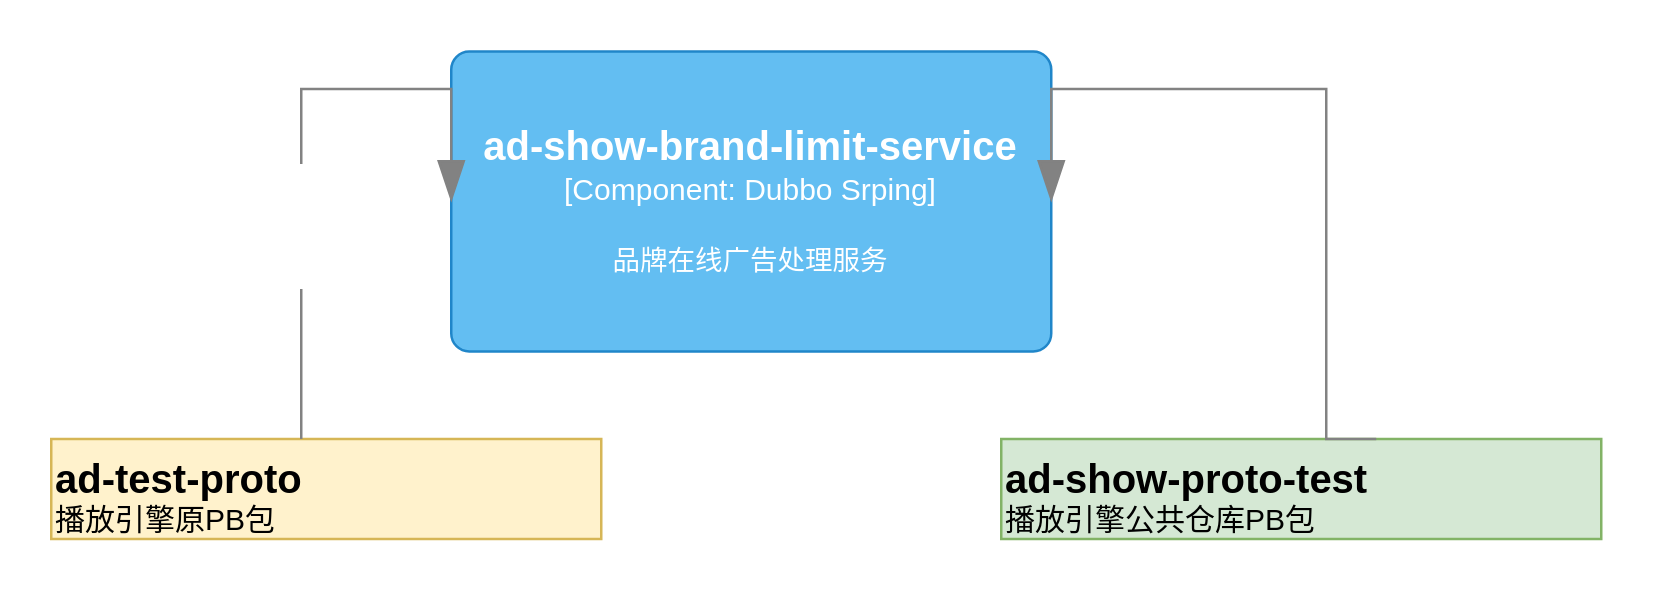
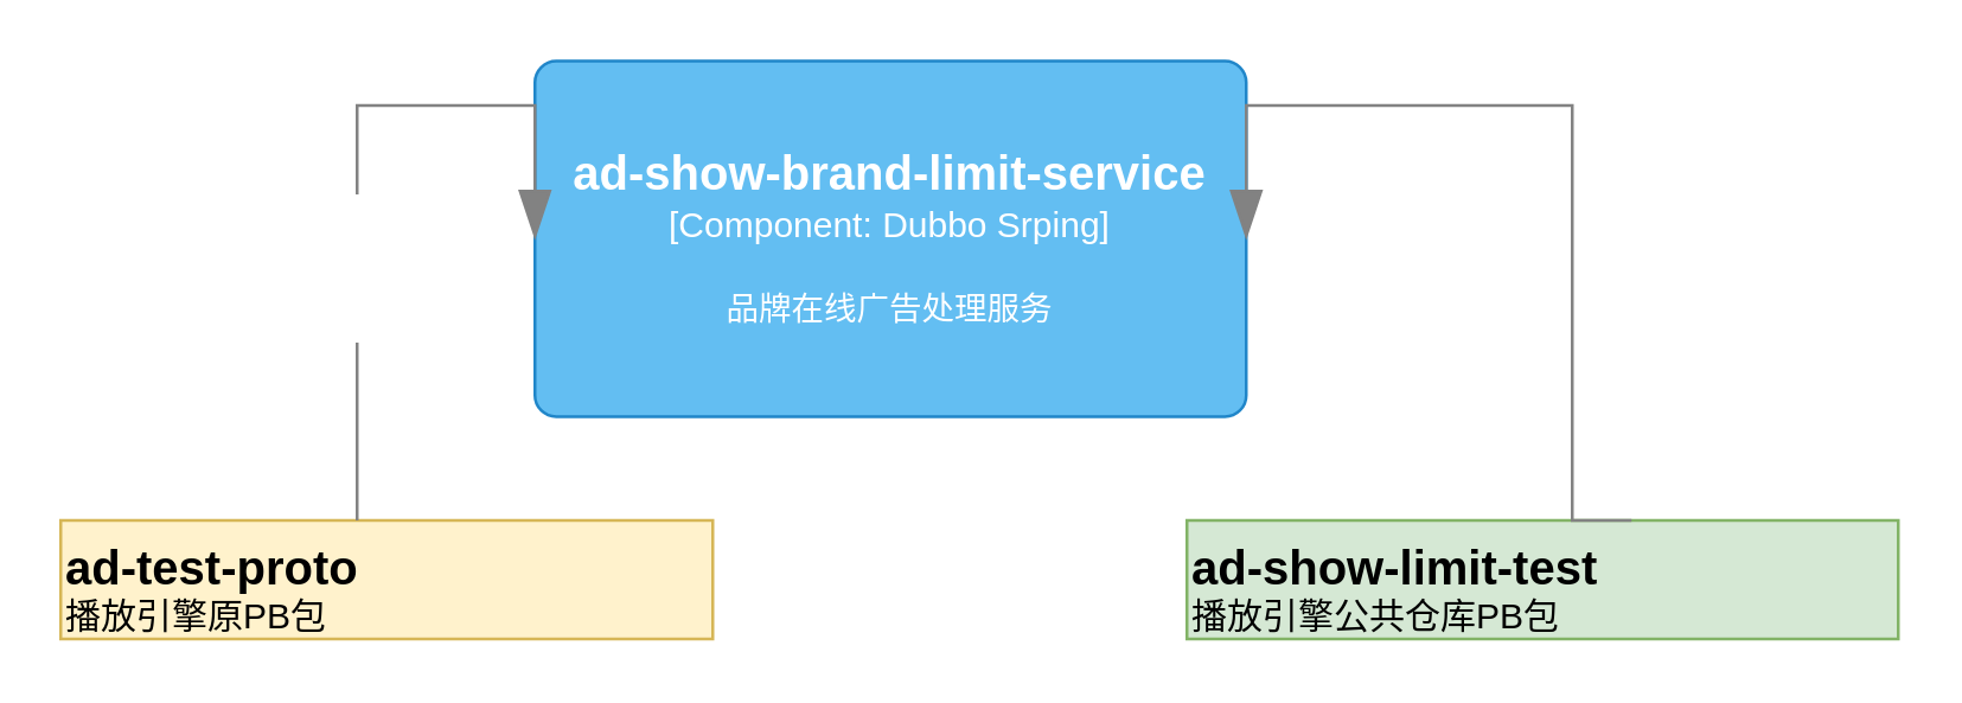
  <mxCell id="0" />
  <mxCell id="1" parent="0" />
  <mxCell id="2" value="&lt;font style=&quot;font-size: 16px&quot;&gt;&lt;b&gt;&lt;div style=&quot;text-align: left&quot;&gt;ad-test-proto&lt;/div&gt;&lt;/b&gt;&lt;/font&gt;&lt;div style=&quot;text-align: left&quot;&gt;播放引擎原PB包&lt;/div&gt;" style="text;html=1;strokeColor=#d6b656;fillColor=#fff2cc;align=left;verticalAlign=top;whiteSpace=wrap;rounded=0;metaEdit=1;allowArrows=0;resizable=1;rotatable=0;connectable=0;recursiveResize=0;expand=0;pointerEvents=0;points=[[0.25,0,0],[0.5,0,0],[0.75,0,0],[1,0.25,0],[1,0.5,0],[1,0.75,0],[0.75,1,0],[0.5,1,0],[0.25,1,0],[0,0.75,0],[0,0.5,0],[0,0.25,0]];" vertex="1" parent="1"><mxGeometry x="20" y="175" width="220" height="40" as="geometry" /></mxCell>
- <mxCell id="3" value="&lt;font style=&quot;font-size: 16px&quot;&gt;&lt;b&gt;&lt;div style=&quot;text-align: left&quot;&gt;ad-show-proto-test&lt;/div&gt;&lt;/b&gt;&lt;/font&gt;&lt;div style=&quot;text-align: left&quot;&gt;播放引擎公共仓库PB包&lt;/div&gt;" style="text;html=1;strokeColor=#82b366;fillColor=#d5e8d4;align=left;verticalAlign=top;whiteSpace=wrap;rounded=0;metaEdit=1;allowArrows=0;resizable=1;rotatable=0;connectable=0;recursiveResize=0;expand=0;pointerEvents=0;points=[[0.25,0,0],[0.5,0,0],[0.75,0,0],[1,0.25,0],[1,0.5,0],[1,0.75,0],[0.75,1,0],[0.5,1,0],[0.25,1,0],[0,0.75,0],[0,0.5,0],[0,0.25,0]];" vertex="1" parent="1"><mxGeometry x="400" y="175" width="240" height="40" as="geometry" /></mxCell>
+ <mxCell id="3" value="&lt;font style=&quot;font-size: 16px&quot;&gt;&lt;b&gt;&lt;div style=&quot;text-align: left&quot;&gt;ad-show-limit-test&lt;/div&gt;&lt;/b&gt;&lt;/font&gt;&lt;div style=&quot;text-align: left&quot;&gt;播放引擎公共仓库PB包&lt;/div&gt;" style="text;html=1;strokeColor=#82b366;fillColor=#d5e8d4;align=left;verticalAlign=top;whiteSpace=wrap;rounded=0;metaEdit=1;allowArrows=0;resizable=1;rotatable=0;connectable=0;recursiveResize=0;expand=0;pointerEvents=0;points=[[0.25,0,0],[0.5,0,0],[0.75,0,0],[1,0.25,0],[1,0.5,0],[1,0.75,0],[0.75,1,0],[0.5,1,0],[0.25,1,0],[0,0.75,0],[0,0.5,0],[0,0.25,0]];" vertex="1" parent="1"><mxGeometry x="400" y="175" width="240" height="40" as="geometry" /></mxCell>
  <mxCell id="4" value="&lt;font style=&quot;font-size: 16px&quot;&gt;&lt;b&gt;ad-show-brand-limit-service&lt;/b&gt;&lt;/font&gt;&lt;div&gt;[Component: Dubbo Srping]&lt;/div&gt;&lt;br&gt;&lt;div&gt;&lt;font style=&quot;font-size: 11px&quot;&gt;品牌在线广告处理服务&lt;/font&gt;&lt;/div&gt;" style="rounded=1;whiteSpace=wrap;html=1;labelBackgroundColor=none;fillColor=#63BEF2;fontColor=#ffffff;align=center;arcSize=6;strokeColor=#2086C9;metaEdit=1;resizable=0;points=[[0.25,0,0],[0.5,0,0],[0.75,0,0],[1,0.25,0],[1,0.5,0],[1,0.75,0],[0.75,1,0],[0.5,1,0],[0.25,1,0],[0,0.75,0],[0,0.5,0],[0,0.25,0]];" vertex="1" parent="1"><mxGeometry x="180" y="20" width="240" height="120" as="geometry" /></mxCell>
  <mxCell id="5" value="" style="endArrow=blockThin;html=1;fontSize=10;fontColor=#404040;strokeWidth=1;endFill=1;strokeColor=#828282;elbow=vertical;metaEdit=1;endSize=14;startSize=14;jumpStyle=arc;jumpSize=16;rounded=0;edgeStyle=orthogonalEdgeStyle;entryX=0;entryY=0.5;entryDx=0;entryDy=0;entryPerimeter=0;startArrow=none;" edge="1" parent="1" target="4" source="7"><mxGeometry width="240" relative="1" as="geometry"><mxPoint x="120" y="175" as="sourcePoint" /><mxPoint x="140" y="55" as="targetPoint" /><Array as="points"><mxPoint x="120" y="35" /></Array></mxGeometry></mxCell>
  <mxCell id="6" value="" style="endArrow=blockThin;html=1;fontSize=10;fontColor=#404040;strokeWidth=1;endFill=1;strokeColor=#828282;elbow=vertical;metaEdit=1;endSize=14;startSize=14;jumpStyle=arc;jumpSize=16;rounded=0;edgeStyle=orthogonalEdgeStyle;entryX=1;entryY=0.5;entryDx=0;entryDy=0;entryPerimeter=0;" edge="1" parent="1" target="4"><mxGeometry width="240" relative="1" as="geometry"><mxPoint x="550" y="175" as="sourcePoint" /><mxPoint x="660" y="15" as="targetPoint" /><Array as="points"><mxPoint x="530" y="175" /><mxPoint x="530" y="35" /></Array></mxGeometry></mxCell>
  <mxCell id="7" value="" style="shape=image;html=1;verticalAlign=top;verticalLabelPosition=bottom;labelBackgroundColor=#ffffff;imageAspect=0;aspect=fixed;image=https://cdn3.iconfinder.com/data/icons/flat-actions-icons-9/792/Close_Icon-128.png" vertex="1" parent="1"><mxGeometry x="100" y="65" width="40" height="40" as="geometry" /></mxCell>
  <mxCell id="8" value="" style="endArrow=none;html=1;fontSize=10;fontColor=#404040;strokeWidth=1;endFill=1;strokeColor=#828282;elbow=vertical;metaEdit=1;endSize=14;startSize=14;jumpStyle=arc;jumpSize=16;rounded=0;edgeStyle=orthogonalEdgeStyle;" edge="1" parent="1"><mxGeometry width="240" relative="1" as="geometry"><mxPoint x="120" y="175" as="sourcePoint" /><mxPoint x="120" y="115" as="targetPoint" /><Array as="points" /></mxGeometry></mxCell>
  <mxCell id="9" value="" style="shape=image;html=1;verticalAlign=top;verticalLabelPosition=bottom;labelBackgroundColor=#ffffff;imageAspect=0;aspect=fixed;image=https://cdn4.iconfinder.com/data/icons/web-ui-color/128/Checkmark-128.png" vertex="1" parent="1"><mxGeometry x="505" y="55" width="50" height="50" as="geometry" /></mxCell>
